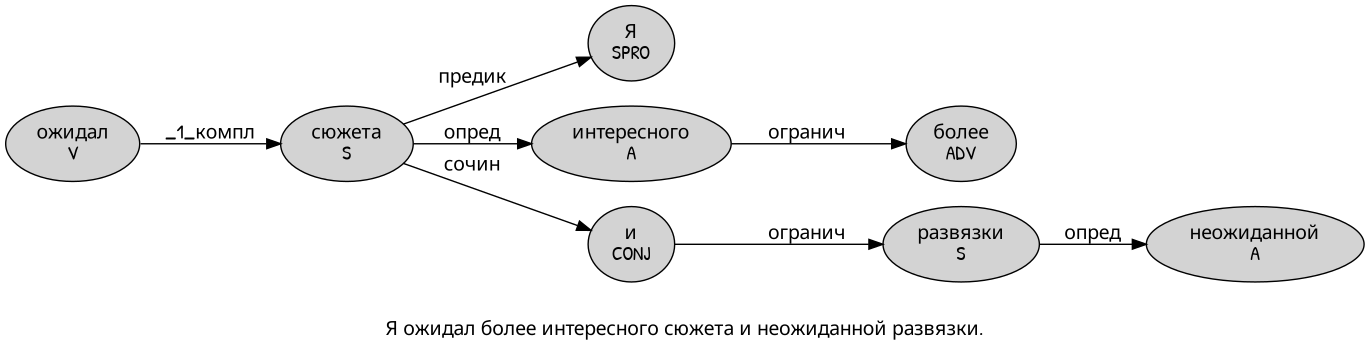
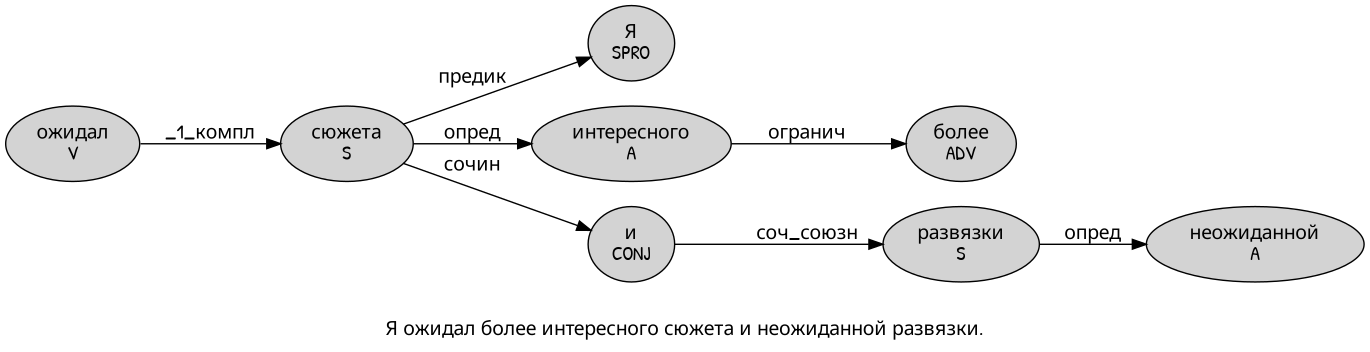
  digraph {
    fontname="Patrick Hand"
    label="Я ожидал более интересного сюжета и неожиданной развязки."
    rankdir=LR
    node [fillcolor=lightgray fontname="Patrick Hand" penwidth=1 shape=ellipse style=filled]
    edge [fontname="Patrick Hand"]
    n1 [label="Я\nSPRO"]
    n2 [label="ожидал\nV"]
    n3 [label="сюжета\nS"]
    n4 [label="интересного\nA"]
    n5 [label="и\nCONJ"]
    n6 [label="более\nADV"]
    n7 [label="развязки\nS"]
    n8 [label="неожиданной\nA"]
    n2 -> n3 [label="_1_компл"]
    n3 -> n1 [label="предик"]
    n3 -> n4 [label="опред"]
    n3 -> n5 [label="сочин"]
    n4 -> n6 [label="огранич"]
-   n5 -> n7 [label="огранич"]
+   n5 -> n7 [label="соч_союзн"]
    n7 -> n8 [label="опред"]
  }
